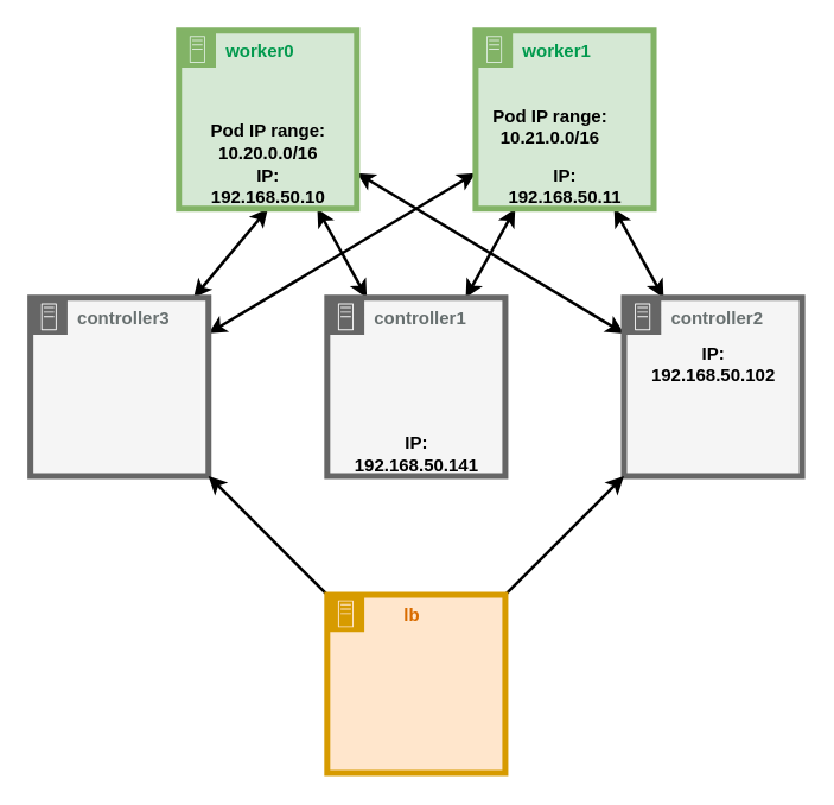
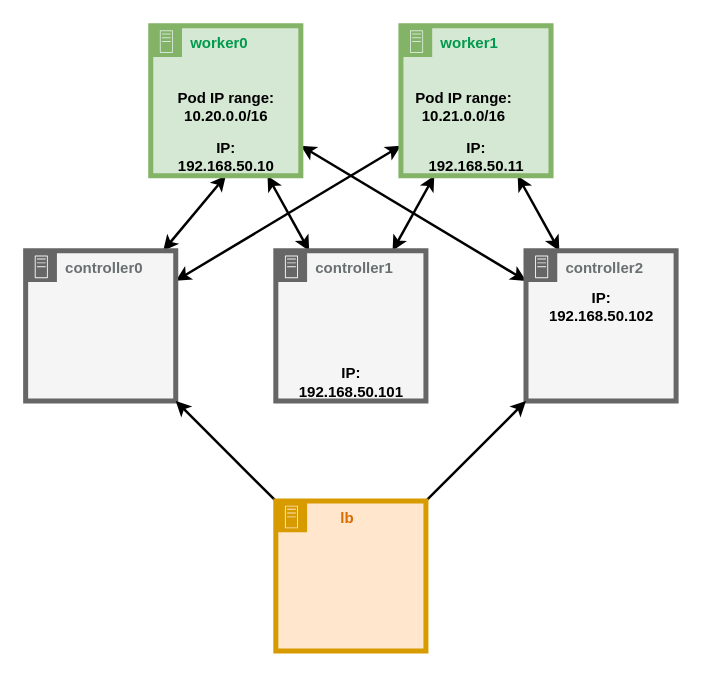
  <mxCell id="0" />
  <mxCell id="1" parent="0" />
  <mxCell id="2" style="rounded=0;orthogonalLoop=1;jettySize=auto;html=1;strokeWidth=2;sketch=0;startArrow=classic;startFill=1;shadow=0;" edge="1" parent="1" source="4"><mxGeometry relative="1" as="geometry"><mxPoint x="180" y="140" as="targetPoint" /></mxGeometry></mxCell>
  <mxCell id="3" style="edgeStyle=none;rounded=0;orthogonalLoop=1;jettySize=auto;html=1;strokeWidth=2;sketch=0;startArrow=classic;startFill=1;shadow=0;" edge="1" parent="1" source="4" target="12"><mxGeometry relative="1" as="geometry" /></mxCell>
- <mxCell id="4" value="&lt;div&gt;&lt;b&gt;&lt;font color=&quot;#687070&quot;&gt;controller3&lt;/font&gt;&lt;/b&gt;&lt;/div&gt;" style="outlineConnect=0;html=1;whiteSpace=wrap;fontSize=12;fontStyle=0;shape=mxgraph.aws4.group;grIcon=mxgraph.aws4.group_on_premise;fillColor=#f5f5f5;verticalAlign=top;align=left;spacingLeft=30;fontColor=#333333;dashed=0;strokeColor=#666666;strokeWidth=4;shadow=0;sketch=0;" vertex="1" parent="1"><mxGeometry x="20" y="200" width="120" height="120" as="geometry" /></mxCell>
+ <mxCell id="4" value="&lt;div&gt;&lt;b&gt;&lt;font color=&quot;#687070&quot;&gt;controller0&lt;/font&gt;&lt;/b&gt;&lt;/div&gt;" style="outlineConnect=0;html=1;whiteSpace=wrap;fontSize=12;fontStyle=0;shape=mxgraph.aws4.group;grIcon=mxgraph.aws4.group_on_premise;fillColor=#f5f5f5;verticalAlign=top;align=left;spacingLeft=30;fontColor=#333333;dashed=0;strokeColor=#666666;strokeWidth=4;shadow=0;sketch=0;" vertex="1" parent="1"><mxGeometry x="20" y="200" width="120" height="120" as="geometry" /></mxCell>
  <mxCell id="5" style="edgeStyle=none;rounded=0;orthogonalLoop=1;jettySize=auto;html=1;strokeWidth=2;sketch=0;startArrow=classic;startFill=1;shadow=0;" edge="1" parent="1" source="7" target="11"><mxGeometry relative="1" as="geometry" /></mxCell>
  <mxCell id="6" style="edgeStyle=none;rounded=0;orthogonalLoop=1;jettySize=auto;html=1;strokeWidth=2;sketch=0;startArrow=classic;startFill=1;shadow=0;" edge="1" parent="1" source="7" target="12"><mxGeometry relative="1" as="geometry" /></mxCell>
  <mxCell id="7" value="&lt;b&gt;&lt;font color=&quot;#687070&quot;&gt;controller1&lt;/font&gt;&lt;/b&gt;" style="outlineConnect=0;html=1;whiteSpace=wrap;fontSize=12;fontStyle=0;shape=mxgraph.aws4.group;grIcon=mxgraph.aws4.group_on_premise;fillColor=#f5f5f5;verticalAlign=top;align=left;spacingLeft=30;fontColor=#333333;dashed=0;strokeColor=#666666;strokeWidth=4;shadow=0;sketch=0;" vertex="1" parent="1"><mxGeometry x="220" y="200" width="120" height="120" as="geometry" /></mxCell>
  <mxCell id="8" style="edgeStyle=none;rounded=0;orthogonalLoop=1;jettySize=auto;html=1;strokeWidth=2;sketch=0;startArrow=classic;startFill=1;shadow=0;" edge="1" parent="1" source="10" target="12"><mxGeometry relative="1" as="geometry" /></mxCell>
  <mxCell id="9" style="edgeStyle=none;rounded=0;orthogonalLoop=1;jettySize=auto;html=1;strokeWidth=2;sketch=0;startArrow=classic;startFill=1;shadow=0;" edge="1" parent="1" source="10" target="11"><mxGeometry relative="1" as="geometry" /></mxCell>
  <mxCell id="10" value="&lt;div&gt;&lt;b&gt;&lt;font color=&quot;#687070&quot;&gt;controller2&lt;/font&gt;&lt;/b&gt;&lt;/div&gt;" style="outlineConnect=0;html=1;whiteSpace=wrap;fontSize=12;fontStyle=0;shape=mxgraph.aws4.group;grIcon=mxgraph.aws4.group_on_premise;fillColor=#f5f5f5;verticalAlign=top;align=left;spacingLeft=30;fontColor=#333333;dashed=0;strokeColor=#666666;strokeWidth=4;shadow=0;sketch=0;" vertex="1" parent="1"><mxGeometry x="420" y="200" width="120" height="120" as="geometry" /></mxCell>
  <mxCell id="11" value="&lt;font color=&quot;#00994D&quot;&gt;&lt;b&gt;worker0&lt;/b&gt;&lt;/font&gt;" style="outlineConnect=0;html=1;whiteSpace=wrap;fontSize=12;fontStyle=0;shape=mxgraph.aws4.group;grIcon=mxgraph.aws4.group_on_premise;fillColor=#d5e8d4;verticalAlign=top;align=left;spacingLeft=30;dashed=0;strokeWidth=4;strokeColor=#82b366;shadow=0;sketch=0;" vertex="1" parent="1"><mxGeometry x="120" y="20" width="120" height="120" as="geometry" /></mxCell>
  <mxCell id="12" value="&lt;font color=&quot;#00994D&quot;&gt;&lt;b&gt;worker1&lt;/b&gt;&lt;/font&gt;" style="outlineConnect=0;html=1;whiteSpace=wrap;fontSize=12;fontStyle=0;shape=mxgraph.aws4.group;grIcon=mxgraph.aws4.group_on_premise;fillColor=#d5e8d4;verticalAlign=top;align=left;spacingLeft=30;dashed=0;strokeWidth=4;strokeColor=#82b366;shadow=0;sketch=0;" vertex="1" parent="1"><mxGeometry x="320" y="20" width="120" height="120" as="geometry" /></mxCell>
- <mxCell id="13" value="&lt;div&gt;&lt;b&gt;IP:&lt;/b&gt;&lt;/div&gt;&lt;div&gt;&lt;b&gt;192.168.50.141&lt;/b&gt;&lt;/div&gt;" style="text;html=1;align=center;verticalAlign=middle;resizable=0;points=[];autosize=1;shadow=0;sketch=0;" vertex="1" parent="1"><mxGeometry x="230" y="290" width="100" height="30" as="geometry" /></mxCell>
+ <mxCell id="13" value="&lt;div&gt;&lt;b&gt;IP:&lt;/b&gt;&lt;/div&gt;&lt;div&gt;&lt;b&gt;192.168.50.101&lt;/b&gt;&lt;/div&gt;" style="text;html=1;align=center;verticalAlign=middle;resizable=0;points=[];autosize=1;shadow=0;sketch=0;" vertex="1" parent="1"><mxGeometry x="230" y="290" width="100" height="30" as="geometry" /></mxCell>
  <mxCell id="14" value="&lt;div&gt;&lt;b&gt;IP:&lt;/b&gt;&lt;/div&gt;&lt;div&gt;&lt;b&gt;192.168.50.102&lt;/b&gt;&lt;/div&gt;" style="text;html=1;align=center;verticalAlign=middle;resizable=0;points=[];autosize=1;shadow=0;sketch=0;" vertex="1" parent="1"><mxGeometry x="430" y="230" width="100" height="30" as="geometry" /></mxCell>
  <mxCell id="15" value="&lt;div&gt;&lt;b&gt;IP:&lt;/b&gt;&lt;/div&gt;&lt;div&gt;&lt;b&gt;192.168.50.10&lt;/b&gt;&lt;/div&gt;" style="text;html=1;align=center;verticalAlign=middle;resizable=0;points=[];autosize=1;shadow=0;sketch=0;" vertex="1" parent="1"><mxGeometry x="135" y="110" width="90" height="30" as="geometry" /></mxCell>
  <mxCell id="16" value="&lt;div&gt;&lt;b&gt;IP:&lt;/b&gt;&lt;/div&gt;&lt;div&gt;&lt;b&gt;192.168.50.11&lt;/b&gt;&lt;/div&gt;" style="text;html=1;align=center;verticalAlign=middle;resizable=0;points=[];autosize=1;shadow=0;sketch=0;" vertex="1" parent="1"><mxGeometry x="335" y="110" width="90" height="30" as="geometry" /></mxCell>
  <mxCell id="17" style="rounded=0;orthogonalLoop=1;jettySize=auto;html=1;strokeWidth=2;sketch=0;shadow=0;" edge="1" parent="1" source="19" target="4"><mxGeometry relative="1" as="geometry" /></mxCell>
  <mxCell id="18" style="rounded=0;orthogonalLoop=1;jettySize=auto;html=1;strokeWidth=2;sketch=0;shadow=0;" edge="1" parent="1" source="19" target="10"><mxGeometry relative="1" as="geometry" /></mxCell>
  <mxCell id="19" value="&lt;div align=&quot;left&quot;&gt;&lt;b&gt;&lt;font color=&quot;#D96C00&quot;&gt;&amp;nbsp;&amp;nbsp;&amp;nbsp;&amp;nbsp;&amp;nbsp; lb&lt;/font&gt;&lt;/b&gt;&lt;/div&gt;" style="outlineConnect=0;html=1;whiteSpace=wrap;fontSize=12;fontStyle=0;shape=mxgraph.aws4.group;grIcon=mxgraph.aws4.group_on_premise;fillColor=#ffe6cc;verticalAlign=top;align=left;spacingLeft=30;dashed=0;strokeWidth=4;strokeColor=#d79b00;shadow=0;sketch=0;" vertex="1" parent="1"><mxGeometry x="220" y="400" width="120" height="120" as="geometry" /></mxCell>
- <mxCell id="20" value="&lt;div&gt;&lt;b&gt;Pod IP range:&lt;/b&gt;&lt;/div&gt;&lt;div&gt;&lt;b&gt;10.20.0.0/16&lt;/b&gt;&lt;/div&gt;" style="text;html=1;align=center;verticalAlign=middle;resizable=0;points=[];autosize=1;shadow=0;sketch=0;" vertex="1" parent="1"><mxGeometry x="135" y="80" width="90" height="30" as="geometry" /></mxCell>
+ <mxCell id="20" value="&lt;div&gt;&lt;b&gt;Pod IP range:&lt;/b&gt;&lt;/div&gt;&lt;div&gt;&lt;b&gt;10.20.0.0/16&lt;/b&gt;&lt;/div&gt;" style="text;html=1;align=center;verticalAlign=middle;resizable=0;points=[];autosize=1;shadow=0;sketch=0;" vertex="1" parent="1"><mxGeometry x="135" y="70" width="90" height="30" as="geometry" /></mxCell>
  <mxCell id="21" value="&lt;div&gt;&lt;b&gt;Pod IP range:&lt;/b&gt;&lt;/div&gt;&lt;div&gt;&lt;b&gt;10.21.0.0/16&lt;/b&gt;&lt;/div&gt;" style="text;html=1;align=center;verticalAlign=middle;resizable=0;points=[];autosize=1;shadow=0;sketch=0;" vertex="1" parent="1"><mxGeometry x="325" y="70" width="90" height="30" as="geometry" /></mxCell>
